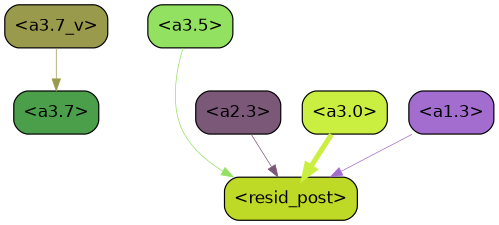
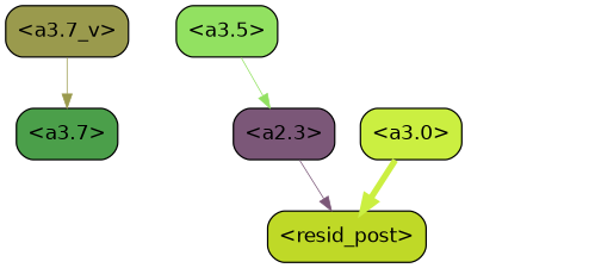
  strict digraph {
    fontname="DejaVu Sans"
    splines=true
    node [color=black fontname="DejaVu Sans" shape=box style="filled, rounded"]
    edge [fontname="DejaVu Sans" penwidth=0.6]
    "<a3.7>" [fillcolor="#4b9f4a"]
    "<resid_post>" [fillcolor="#bfd927"]
    "<a3.5>" [fillcolor="#92e161"]
    "<a3.0>" [fillcolor="#cbef41"]
    "<a2.3>" [fillcolor="#7b5778"]
-   "<a1.3>" [fillcolor="#a36ccf"]
    "<a3.7_v>" [fillcolor="#9a9a4d"]
-   "<a3.5>" -> "<resid_post>" [color="#92e161"]
+   "<a3.5>" -> "<a2.3>" [color="#92e161"]
    "<a3.0>" -> "<resid_post>" [color="#cbef41" penwidth=4.283544182777405]
    "<a2.3>" -> "<resid_post>" [color="#7b5778"]
-   "<a1.3>" -> "<resid_post>" [color="#a36ccf"]
    "<a3.7_v>" -> "<a3.7>" [color="#9a9a4d"]
  }
